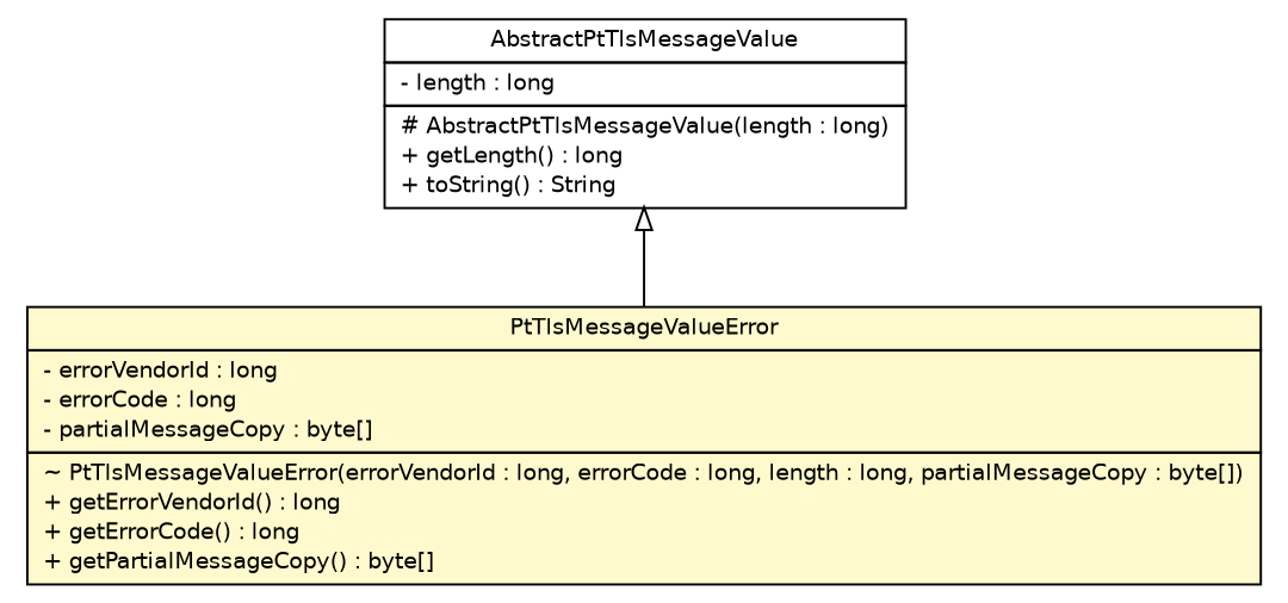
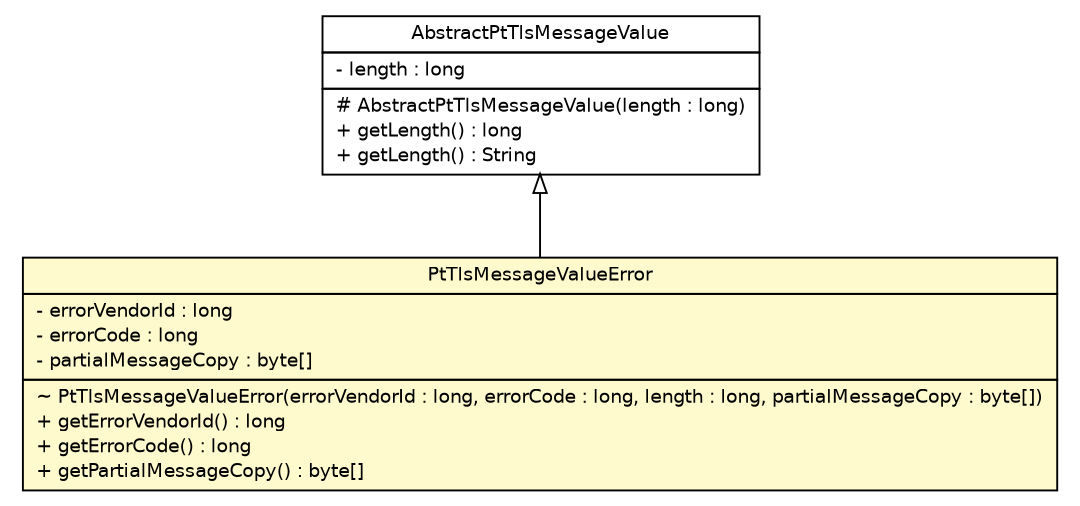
  digraph {
    nodesep=0.25
    ranksep=0.5
    node [fontcolor=black fontname=Helvetica fontsize=10.0 shape=plaintext]
-   n1 [label=<<table title="org.ietf.nea.pt.value.AbstractPtTlsMessageValue" border="0" cellborder="1" cellspacing="0" cellpadding="2" port="p" href="./AbstractPtTlsMessageValue.html"> 		<tr><td><table border="0" cellspacing="0" cellpadding="1"> <tr><td align="center" balign="center"> AbstractPtTlsMessageValue </td></tr> 		</table></td></tr> 		<tr><td><table border="0" cellspacing="0" cellpadding="1"> <tr><td align="left" balign="left"> - length : long </td></tr> 		</table></td></tr> 		<tr><td><table border="0" cellspacing="0" cellpadding="1"> <tr><td align="left" balign="left"> # AbstractPtTlsMessageValue(length : long) </td></tr> <tr><td align="left" balign="left"> + getLength() : long </td></tr> <tr><td align="left" balign="left"> + toString() : String </td></tr> 		</table></td></tr> 		</table>>]
+   n1 [label=<<table title="org.ietf.nea.pt.value.AbstractPtTlsMessageValue" border="0" cellborder="1" cellspacing="0" cellpadding="2" port="p" href="./AbstractPtTlsMessageValue.html"> 		<tr><td><table border="0" cellspacing="0" cellpadding="1"> <tr><td align="center" balign="center"> AbstractPtTlsMessageValue </td></tr> 		</table></td></tr> 		<tr><td><table border="0" cellspacing="0" cellpadding="1"> <tr><td align="left" balign="left"> - length : long </td></tr> 		</table></td></tr> 		<tr><td><table border="0" cellspacing="0" cellpadding="1"> <tr><td align="left" balign="left"> # AbstractPtTlsMessageValue(length : long) </td></tr> <tr><td align="left" balign="left"> + getLength() : long </td></tr> <tr><td align="left" balign="left"> + getLength() : String </td></tr> 		</table></td></tr> 		</table>>]
    n2 [label=<<table title="org.ietf.nea.pt.value.PtTlsMessageValueError" border="0" cellborder="1" cellspacing="0" cellpadding="2" port="p" bgcolor="lemonChiffon" href="./PtTlsMessageValueError.html"> 		<tr><td><table border="0" cellspacing="0" cellpadding="1"> <tr><td align="center" balign="center"> PtTlsMessageValueError </td></tr> 		</table></td></tr> 		<tr><td><table border="0" cellspacing="0" cellpadding="1"> <tr><td align="left" balign="left"> - errorVendorId : long </td></tr> <tr><td align="left" balign="left"> - errorCode : long </td></tr> <tr><td align="left" balign="left"> - partialMessageCopy : byte[] </td></tr> 		</table></td></tr> 		<tr><td><table border="0" cellspacing="0" cellpadding="1"> <tr><td align="left" balign="left"> ~ PtTlsMessageValueError(errorVendorId : long, errorCode : long, length : long, partialMessageCopy : byte[]) </td></tr> <tr><td align="left" balign="left"> + getErrorVendorId() : long </td></tr> <tr><td align="left" balign="left"> + getErrorCode() : long </td></tr> <tr><td align="left" balign="left"> + getPartialMessageCopy() : byte[] </td></tr> 		</table></td></tr> 		</table>>]
    n1 -> n2 [arrowtail=empty dir=back fontname=Helvetica fontsize=10 headport=p labelfontname=Helvetica labelfontsize=10 tailport=p]
  }
